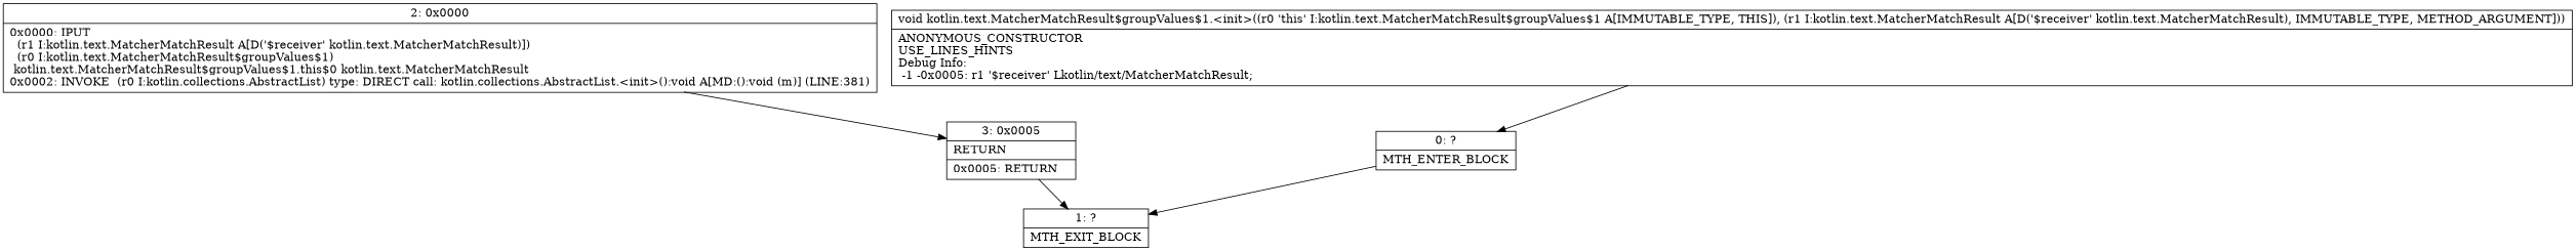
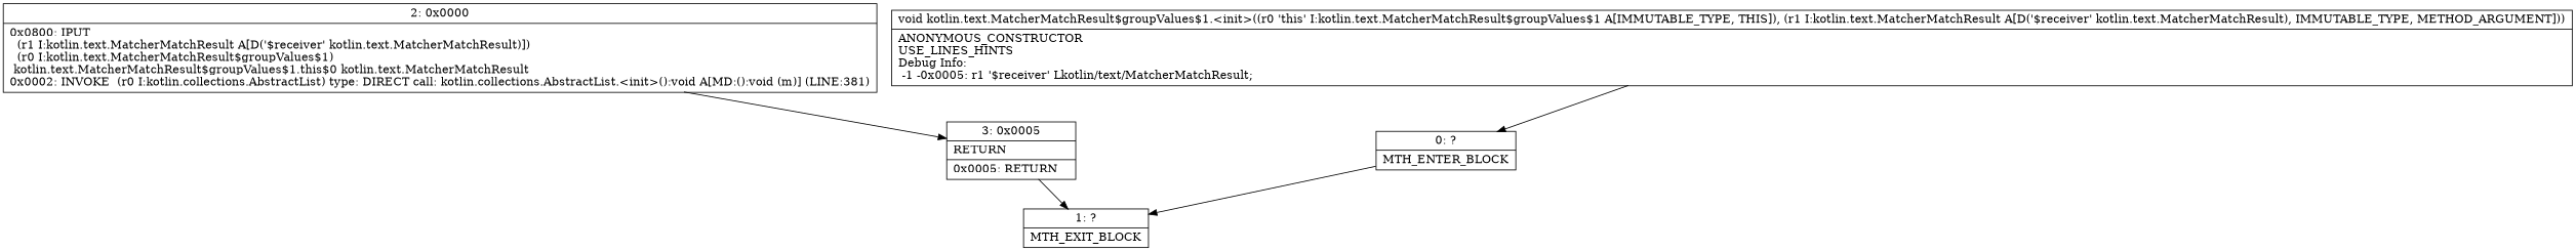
  digraph {
    node [shape=record]
    n1 [label="{0\:\ ?|MTH_ENTER_BLOCK\l}"]
    n2 [label="{1\:\ ?|MTH_EXIT_BLOCK\l}"]
-   n3 [label="{2\:\ 0x0000|0x0000: IPUT  \l  (r1 I:kotlin.text.MatcherMatchResult A[D('$receiver' kotlin.text.MatcherMatchResult)])\l  (r0 I:kotlin.text.MatcherMatchResult$groupValues$1)\l kotlin.text.MatcherMatchResult$groupValues$1.this$0 kotlin.text.MatcherMatchResult \l0x0002: INVOKE  (r0 I:kotlin.collections.AbstractList) type: DIRECT call: kotlin.collections.AbstractList.\<init\>():void A[MD:():void (m)] (LINE:381)\l}"]
+   n3 [label="{2\:\ 0x0000|0x0800: IPUT  \l  (r1 I:kotlin.text.MatcherMatchResult A[D('$receiver' kotlin.text.MatcherMatchResult)])\l  (r0 I:kotlin.text.MatcherMatchResult$groupValues$1)\l kotlin.text.MatcherMatchResult$groupValues$1.this$0 kotlin.text.MatcherMatchResult \l0x0002: INVOKE  (r0 I:kotlin.collections.AbstractList) type: DIRECT call: kotlin.collections.AbstractList.\<init\>():void A[MD:():void (m)] (LINE:381)\l}"]
    n4 [label="{3\:\ 0x0005|RETURN\l|0x0005: RETURN   \l}"]
    n5 [label="{void kotlin.text.MatcherMatchResult$groupValues$1.\<init\>((r0 'this' I:kotlin.text.MatcherMatchResult$groupValues$1 A[IMMUTABLE_TYPE, THIS]), (r1 I:kotlin.text.MatcherMatchResult A[D('$receiver' kotlin.text.MatcherMatchResult), IMMUTABLE_TYPE, METHOD_ARGUMENT]))  | ANONYMOUS_CONSTRUCTOR\lUSE_LINES_HINTS\lDebug Info:\l  \-1 \-0x0005: r1 '$receiver' Lkotlin\/text\/MatcherMatchResult;\l}"]
    n1 -> n2
    n3 -> n4
    n4 -> n2
    n5 -> n1
  }
